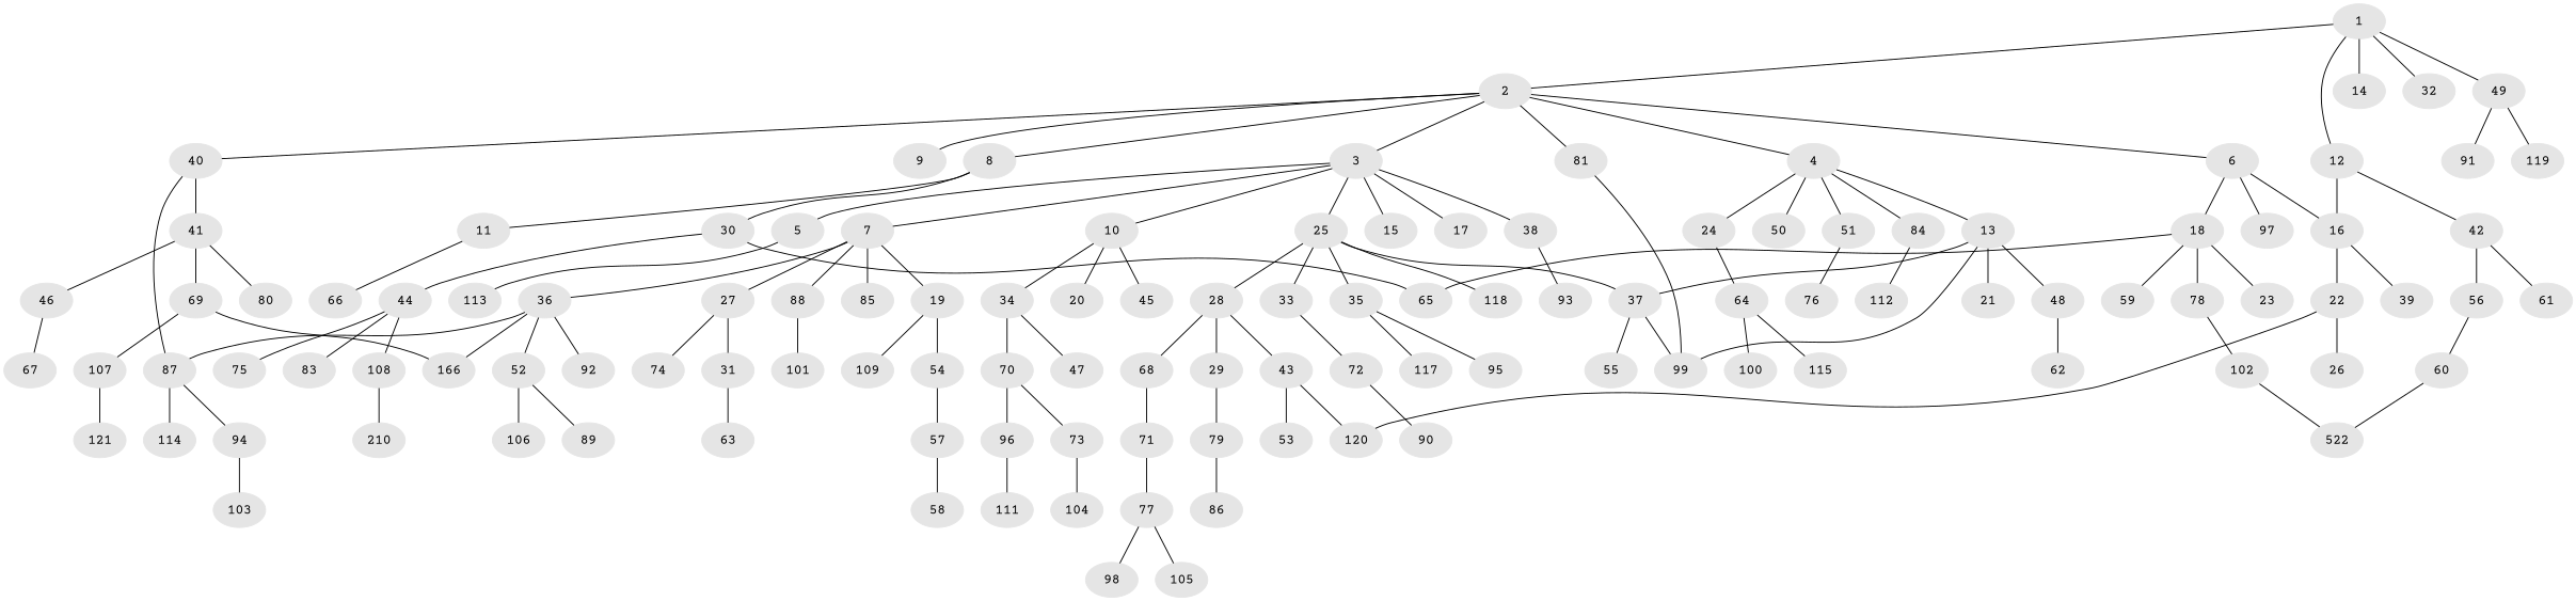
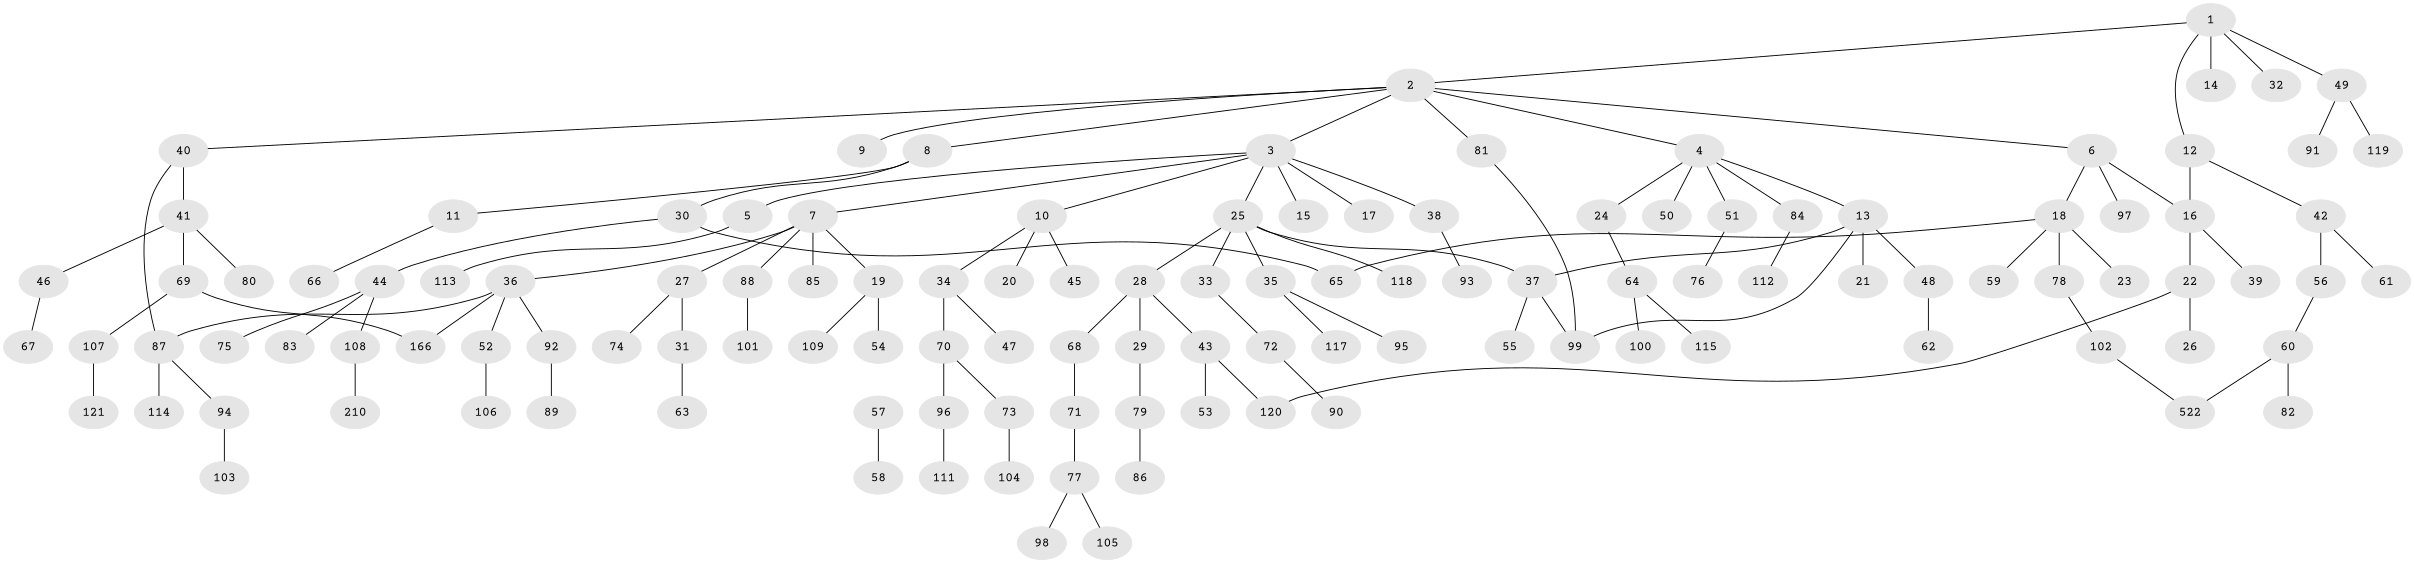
  graph {
    fontname="Courier Prime"
    node [color=gray90 fontname="Courier Prime" style=filled]
    edge [fontname="Courier Prime"]
    1
    2
    12
    14
    32
    49
    3
    4
    6
    8
    9
    40
    81
    16
    42
    91
    119
    5
    7
    10
    15
    17
    25
    38
    13
    24
    50
    51
    84
    18
    97
    11
    30
    87
    41
    99
    113
    19
    27
    36
    85
    88
    20
    34
    45
    37
    28
    33
    35
    118
    93
    21
    48
    64
    76
    112
    22
    39
    23
    59
    65
    78
    54
    109
    31
    74
    52
    92
    n69 [label=166]
    101
    66
    44
    47
    70
    56
    61
    55
    62
    26
    120
    102
    57
    100
    115
    29
    43
    68
    72
    95
    117
    63
    79
    53
    71
    86
    75
    83
    108
    90
    73
    96
    89
    106
    94
    114
    46
    69
    80
    67
    107
    60
    n112 [label=210]
    58
+   82
    n115 [label=522]
    77
    121
    104
    111
    98
    105
    103
    1 -- 2
    1 -- 12
    1 -- 14
    1 -- 32
    1 -- 49
    2 -- 3
    2 -- 4
    2 -- 6
    2 -- 8
    2 -- 9
    2 -- 40
    2 -- 81
    12 -- 16
    12 -- 42
    49 -- 91
    49 -- 119
    3 -- 5
    3 -- 7
    3 -- 10
    3 -- 15
    3 -- 17
    3 -- 25
    3 -- 38
    4 -- 13
    4 -- 24
    4 -- 50
    4 -- 51
    4 -- 84
    6 -- 16
    6 -- 18
    6 -- 97
    8 -- 11
    8 -- 30
    40 -- 87
    40 -- 41
    81 -- 99
    16 -- 22
    16 -- 39
    42 -- 56
    42 -- 61
    5 -- 113
    7 -- 19
    7 -- 27
    7 -- 36
    7 -- 85
    7 -- 88
    10 -- 20
    10 -- 34
    10 -- 45
    25 -- 37
    25 -- 28
    25 -- 33
    25 -- 35
    25 -- 118
    38 -- 93
    13 -- 99
    13 -- 37
    13 -- 21
    13 -- 48
    24 -- 64
    51 -- 76
    84 -- 112
    18 -- 23
    18 -- 59
    18 -- 65
    18 -- 78
    11 -- 66
    30 -- 65
    30 -- 44
    87 -- 94
    87 -- 114
    41 -- 46
    41 -- 69
    41 -- 80
    19 -- 54
    19 -- 109
    27 -- 31
    27 -- 74
    36 -- 87
    36 -- 52
    36 -- 92
    36 -- n69
    88 -- 101
    34 -- 47
    34 -- 70
    37 -- 99
    37 -- 55
    28 -- 29
    28 -- 43
    28 -- 68
    33 -- 72
    35 -- 95
    35 -- 117
    48 -- 62
    64 -- 100
    64 -- 115
    22 -- 26
    22 -- 120
    78 -- 102
-   54 -- 57
    31 -- 63
-   52 -- 89
+   92 -- 89
    52 -- 106
    44 -- 75
    44 -- 83
    44 -- 108
    70 -- 73
    70 -- 96
    56 -- 60
    102 -- n115
    57 -- 58
    29 -- 79
    43 -- 120
    43 -- 53
    68 -- 71
    72 -- 90
    79 -- 86
    71 -- 77
    108 -- n112
    73 -- 104
    96 -- 111
    94 -- 103
    46 -- 67
    69 -- n69
    69 -- 107
    107 -- 121
+   60 -- 82
    60 -- n115
    77 -- 98
    77 -- 105
  }
